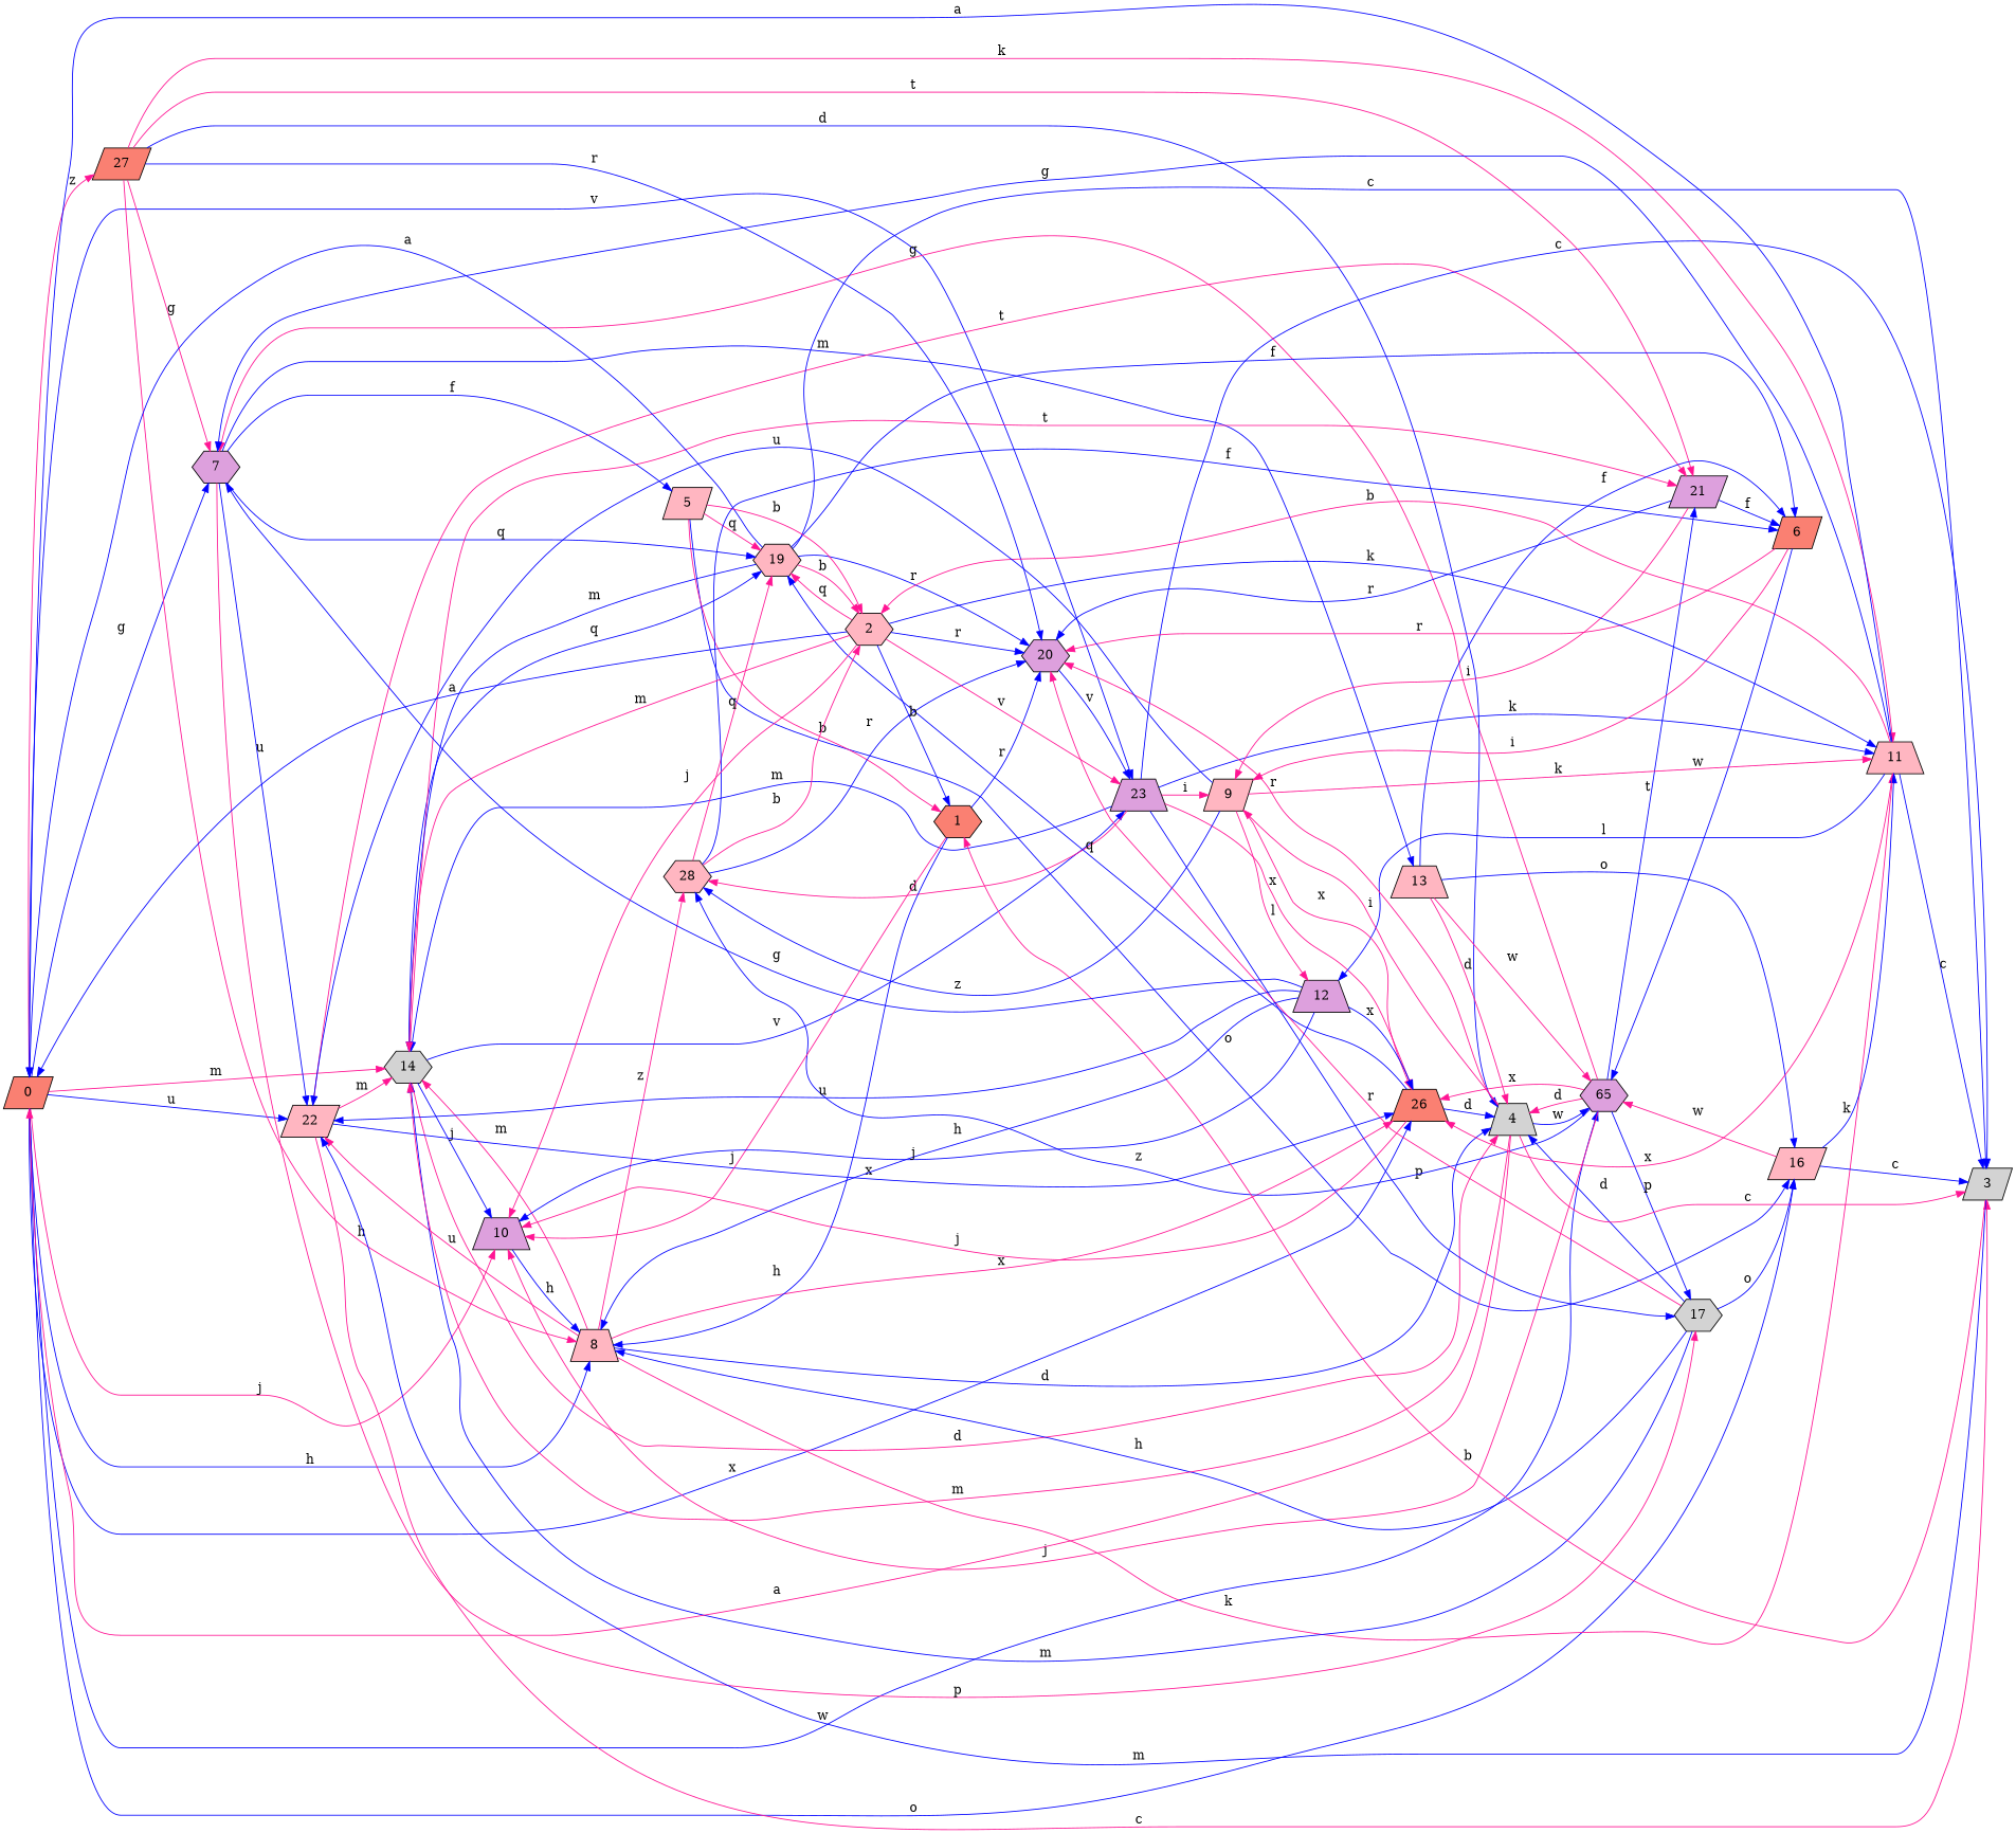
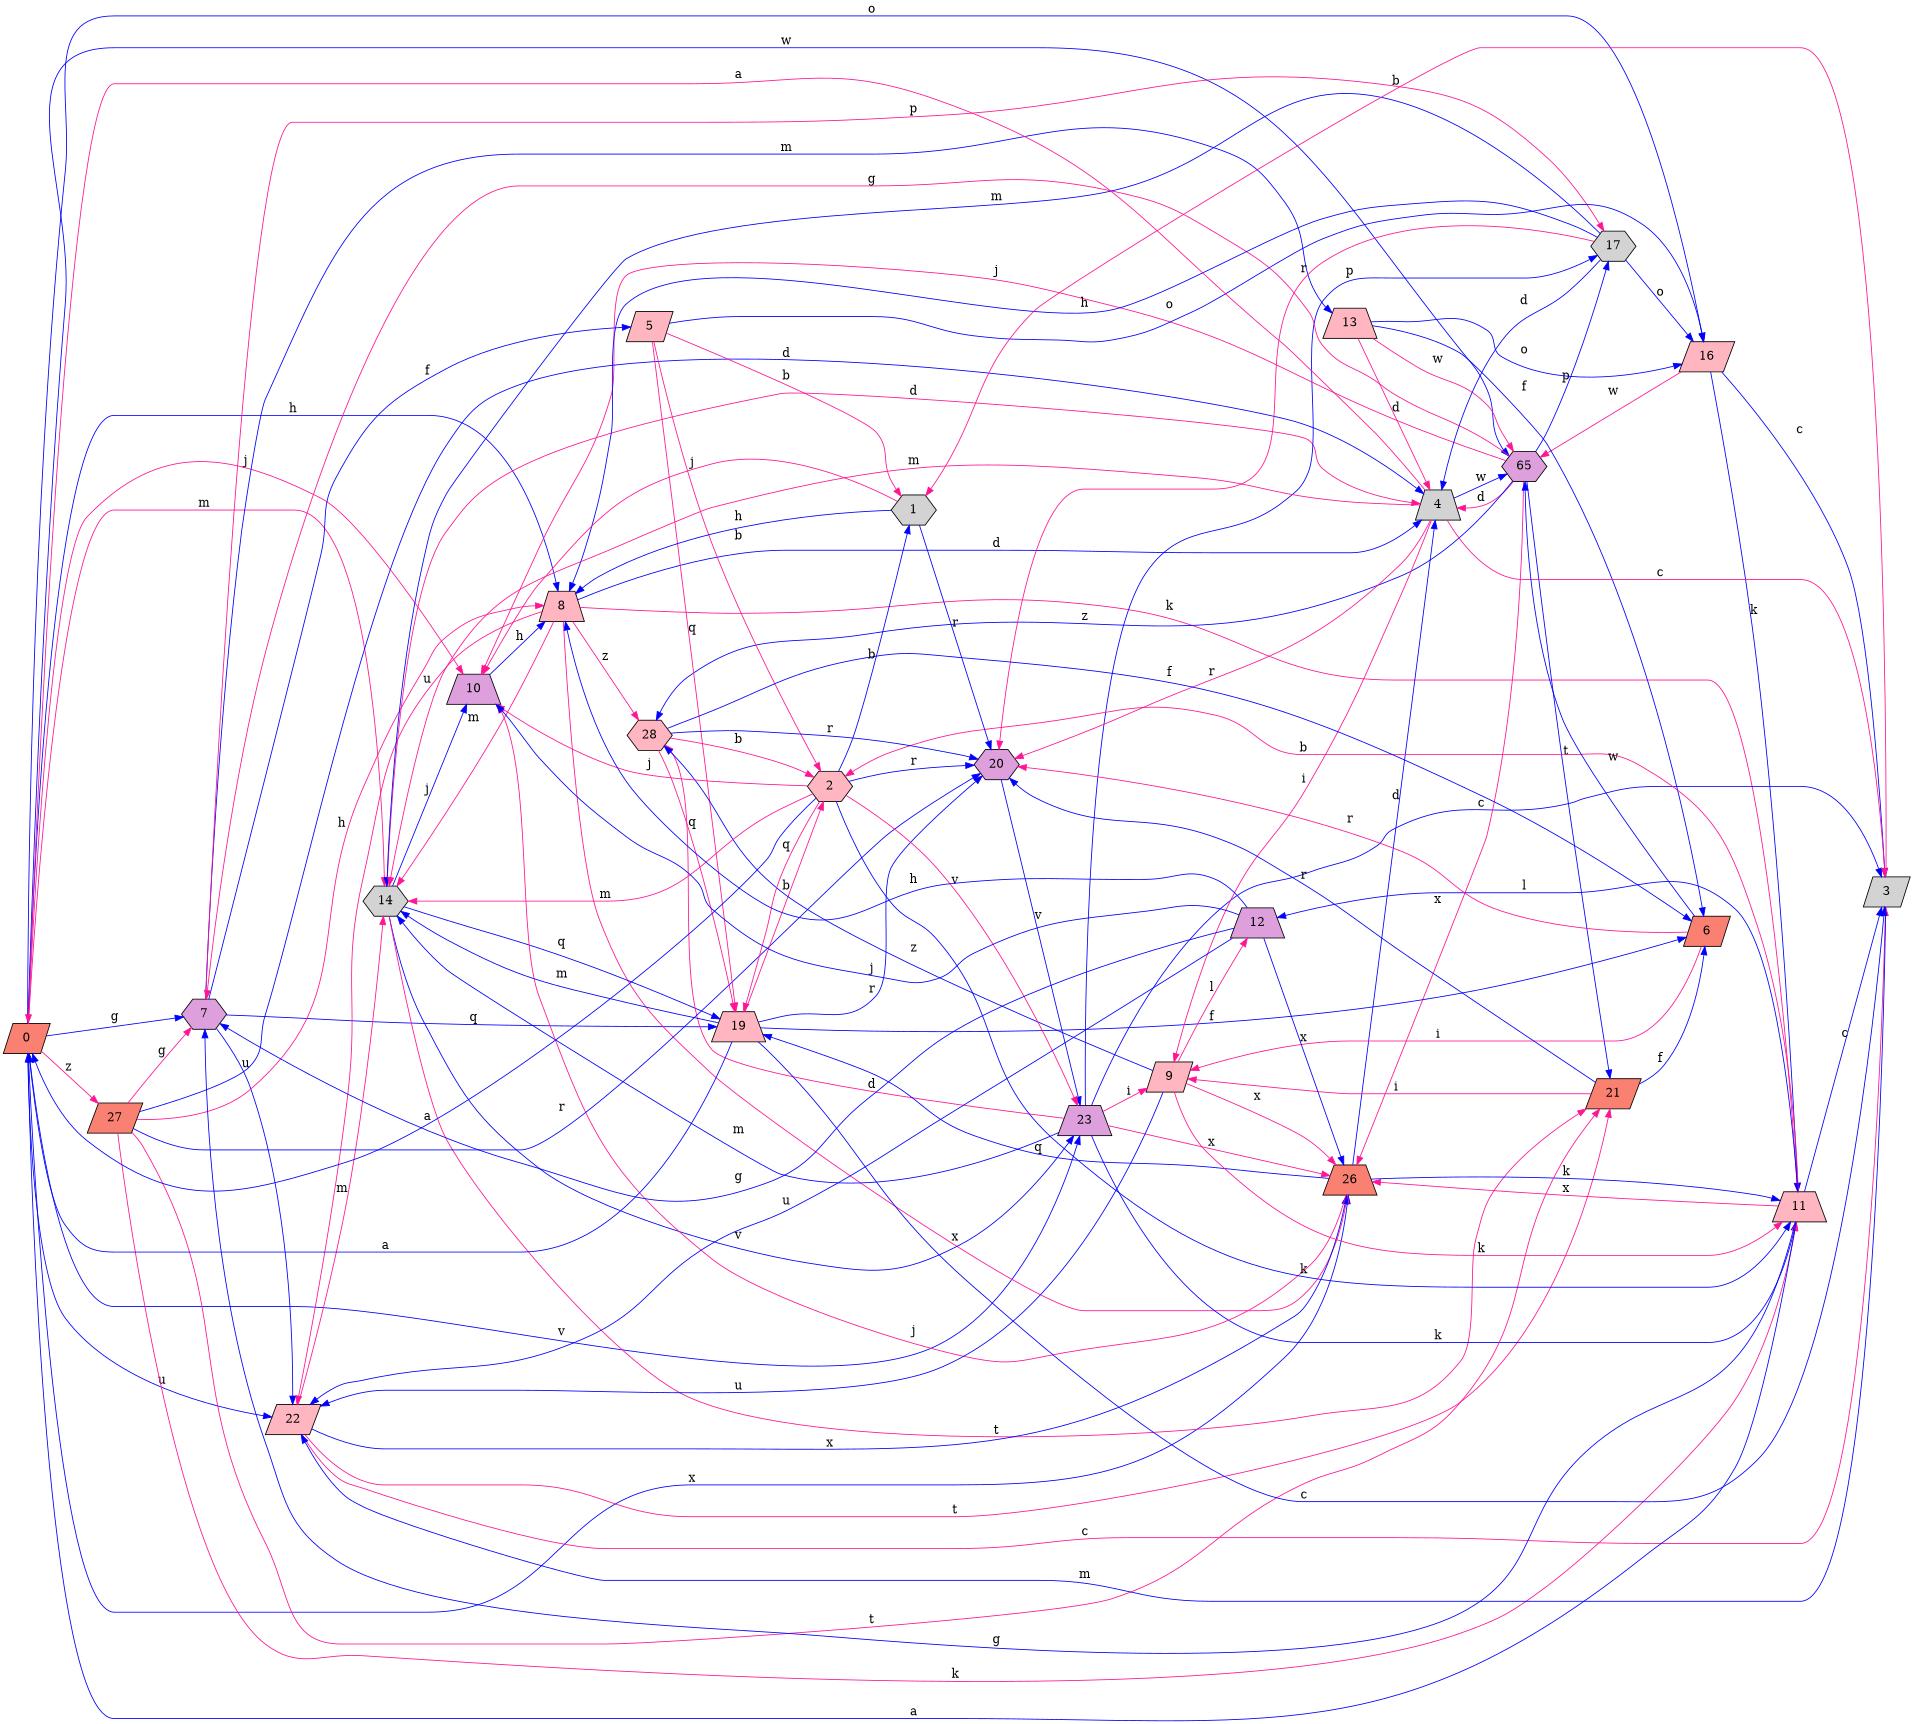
  strict digraph {
    rankdir=LR
    node [fillcolor=lightpink shape=parallelogram style=filled]
    edge [color=blue]
    0 [fillcolor=salmon]
    7 [fillcolor=plum shape=hexagon]
    8 [shape=trapezium]
    10 [fillcolor=plum shape=trapezium]
    14 [fillcolor=lightgrey shape=hexagon]
    16
    22
    23 [fillcolor=plum shape=trapezium]
    n9 [fillcolor=plum label=65 shape=hexagon]
    26 [fillcolor=salmon shape=trapezium]
    27 [fillcolor=salmon]
    13 [shape=trapezium]
-   19 [shape=hexagon]
+   19 [shape=trapezium]
    5
    17 [fillcolor=lightgrey shape=hexagon]
    11 [shape=trapezium]
    4 [fillcolor=lightgrey shape=trapezium]
    28 [shape=hexagon]
    6 [fillcolor=salmon]
-   21 [fillcolor=plum]
+   21 [fillcolor=salmon]
    3 [fillcolor=lightgrey]
    9
    20 [fillcolor=plum shape=hexagon]
-   1 [fillcolor=salmon shape=hexagon]
+   1 [fillcolor=lightgrey shape=hexagon]
    2 [shape=hexagon]
    12 [fillcolor=plum shape=trapezium]
    0 -> 7 [label=g]
    0 -> 8 [label=h]
    0 -> 10 [color=deeppink label=j]
    0 -> 14 [color=deeppink label=m]
    0 -> 16 [label=o]
    0 -> 22 [label=u]
    0 -> 23 [label=v]
    0 -> n9 [label=w]
    0 -> 26 [label=x]
    0 -> 27 [color=deeppink label=z]
    7 -> 22 [label=u]
    7 -> 13 [label=m]
    7 -> 19 [label=q]
    7 -> 5 [label=f]
    7 -> 17 [color=deeppink label=p]
    8 -> 14 [color=deeppink label=m]
    8 -> 22 [color=deeppink label=u]
    8 -> 26 [color=deeppink label=x]
    8 -> 11 [color=deeppink label=k]
    8 -> 4 [label=d]
    8 -> 28 [color=deeppink label=z]
    10 -> 8 [label=h]
    14 -> 10 [label=j]
    14 -> 23 [label=v]
    14 -> 19 [label=q]
    14 -> 4 [color=deeppink label=d]
    14 -> 21 [color=deeppink label=t]
    16 -> n9 [color=deeppink label=w]
    16 -> 11 [label=k]
    16 -> 3 [label=c]
    22 -> 14 [color=deeppink label=m]
    22 -> 26 [label=x]
    22 -> 21 [color=deeppink label=t]
    22 -> 3 [color=deeppink label=c]
    23 -> 14 [label=m]
    23 -> 26 [color=deeppink label=x]
    23 -> 17 [label=p]
    23 -> 11 [label=k]
    23 -> 28 [color=deeppink label=d]
    23 -> 3 [label=c]
    23 -> 9 [color=deeppink label=i]
    n9 -> 7 [color=deeppink label=g]
    n9 -> 10 [color=deeppink label=j]
    n9 -> 26 [color=deeppink label=x]
    n9 -> 17 [label=p]
    n9 -> 4 [color=deeppink label=d]
    n9 -> 28 [label=z]
    n9 -> 21 [label=t]
    26 -> 10 [color=deeppink label=j]
    26 -> 19 [label=q]
+   26 -> 11 [label=k]
    26 -> 4 [label=d]
    27 -> 7 [color=deeppink label=g]
    27 -> 8 [color=deeppink label=h]
    27 -> 11 [color=deeppink label=k]
    27 -> 4 [label=d]
    27 -> 21 [color=deeppink label=t]
    27 -> 20 [label=r]
    13 -> 16 [label=o]
    13 -> n9 [color=deeppink label=w]
    13 -> 4 [color=deeppink label=d]
    13 -> 6 [label=f]
    19 -> 0 [label=a]
    19 -> 14 [label=m]
    19 -> 6 [label=f]
    19 -> 3 [label=c]
    19 -> 20 [label=r]
    19 -> 2 [color=deeppink label=b]
    5 -> 16 [label=o]
    5 -> 19 [color=deeppink label=q]
    5 -> 1 [color=deeppink label=b]
    5 -> 2 [color=deeppink label=b]
    17 -> 8 [label=h]
    17 -> 14 [label=m]
    17 -> 16 [label=o]
    17 -> 4 [label=d]
    17 -> 20 [color=deeppink label=r]
    11 -> 0 [label=a]
    11 -> 7 [label=g]
    11 -> 26 [color=deeppink label=x]
    11 -> 3 [label=c]
    11 -> 2 [color=deeppink label=b]
    11 -> 12 [label=l]
    4 -> 0 [color=deeppink label=a]
    4 -> 14 [color=deeppink label=m]
    4 -> n9 [label=w]
    4 -> 3 [color=deeppink label=c]
    4 -> 9 [color=deeppink label=i]
    4 -> 20 [color=deeppink label=r]
    28 -> 19 [color=deeppink label=q]
    28 -> 6 [label=f]
    28 -> 20 [label=r]
    28 -> 2 [color=deeppink label=b]
    6 -> n9 [label=w]
    6 -> 9 [color=deeppink label=i]
    6 -> 20 [color=deeppink label=r]
    21 -> 6 [label=f]
    21 -> 9 [color=deeppink label=i]
    21 -> 20 [label=r]
    3 -> 22 [label=m]
    3 -> 1 [color=deeppink label=b]
    9 -> 22 [label=u]
    9 -> 26 [color=deeppink label=x]
    9 -> 11 [color=deeppink label=k]
    9 -> 28 [label=z]
    9 -> 12 [color=deeppink label=l]
    20 -> 23 [label=v]
    1 -> 8 [label=h]
    1 -> 10 [color=deeppink label=j]
    1 -> 20 [label=r]
    2 -> 0 [label=a]
    2 -> 10 [color=deeppink label=j]
    2 -> 14 [color=deeppink label=m]
    2 -> 23 [color=deeppink label=v]
    2 -> 19 [color=deeppink label=q]
    2 -> 11 [label=k]
    2 -> 20 [label=r]
    2 -> 1 [label=b]
    12 -> 7 [label=g]
    12 -> 8 [label=h]
    12 -> 10 [label=j]
    12 -> 22 [label=u]
    12 -> 26 [label=x]
  }
